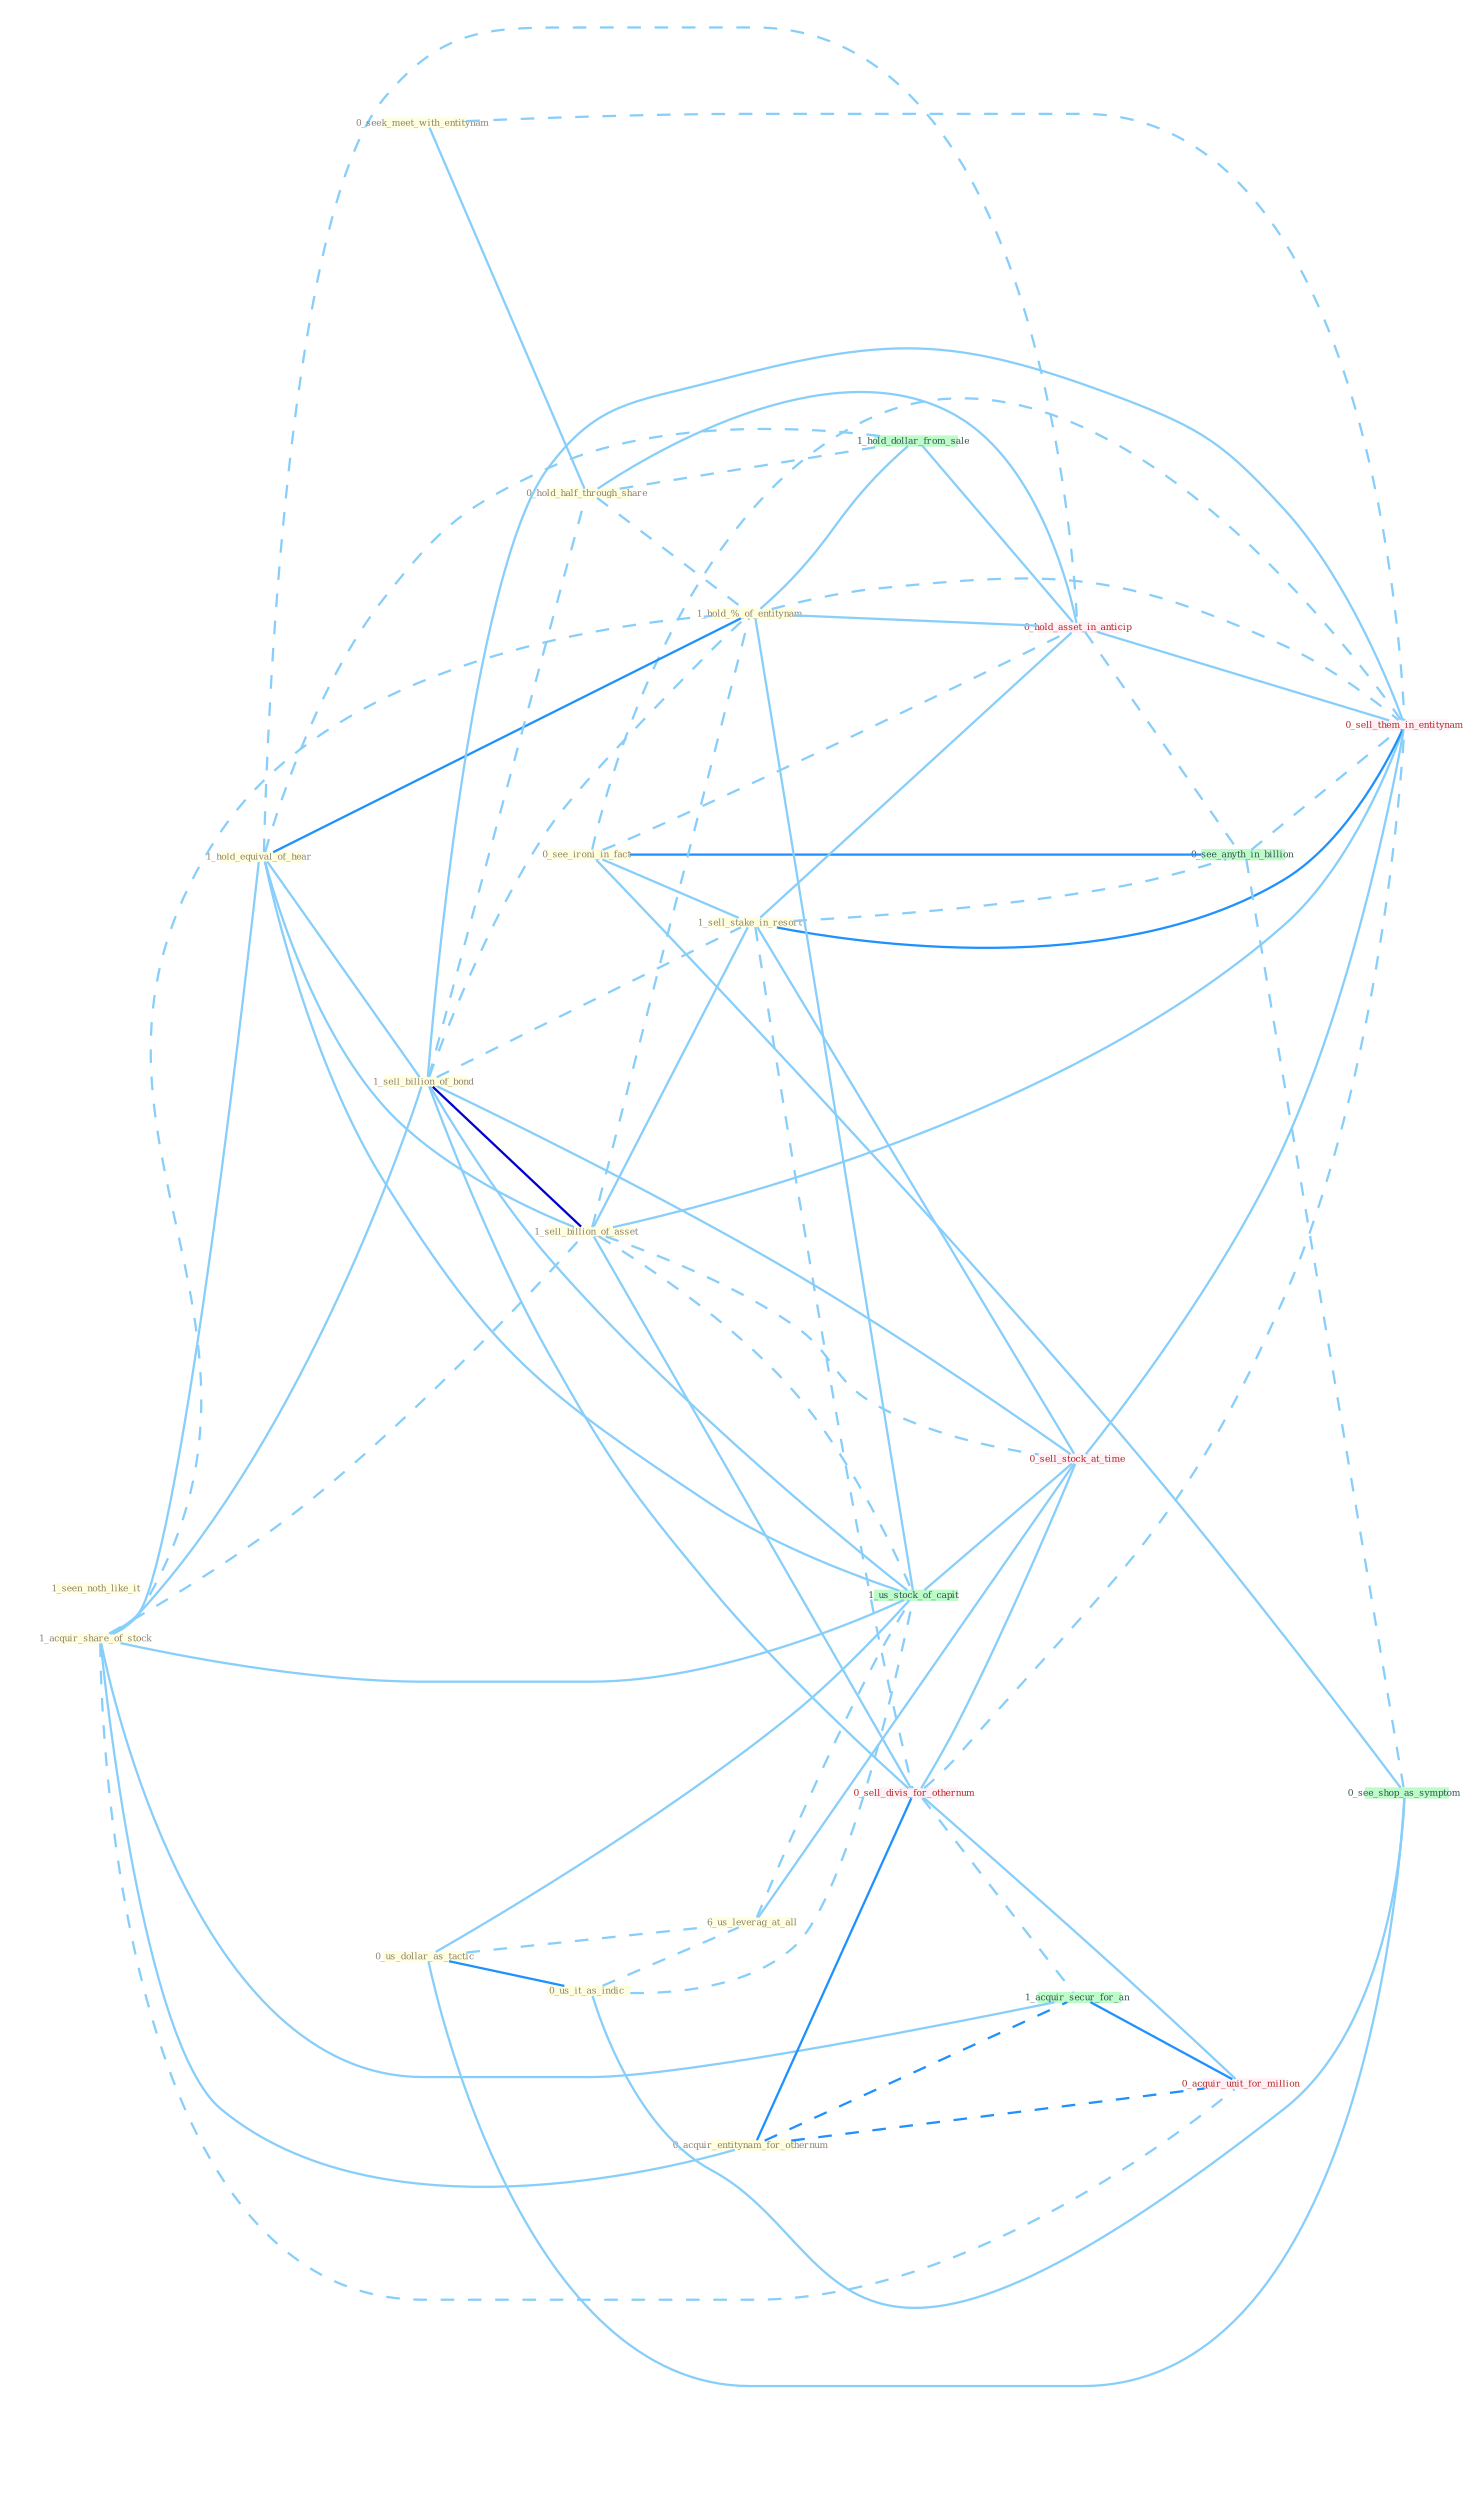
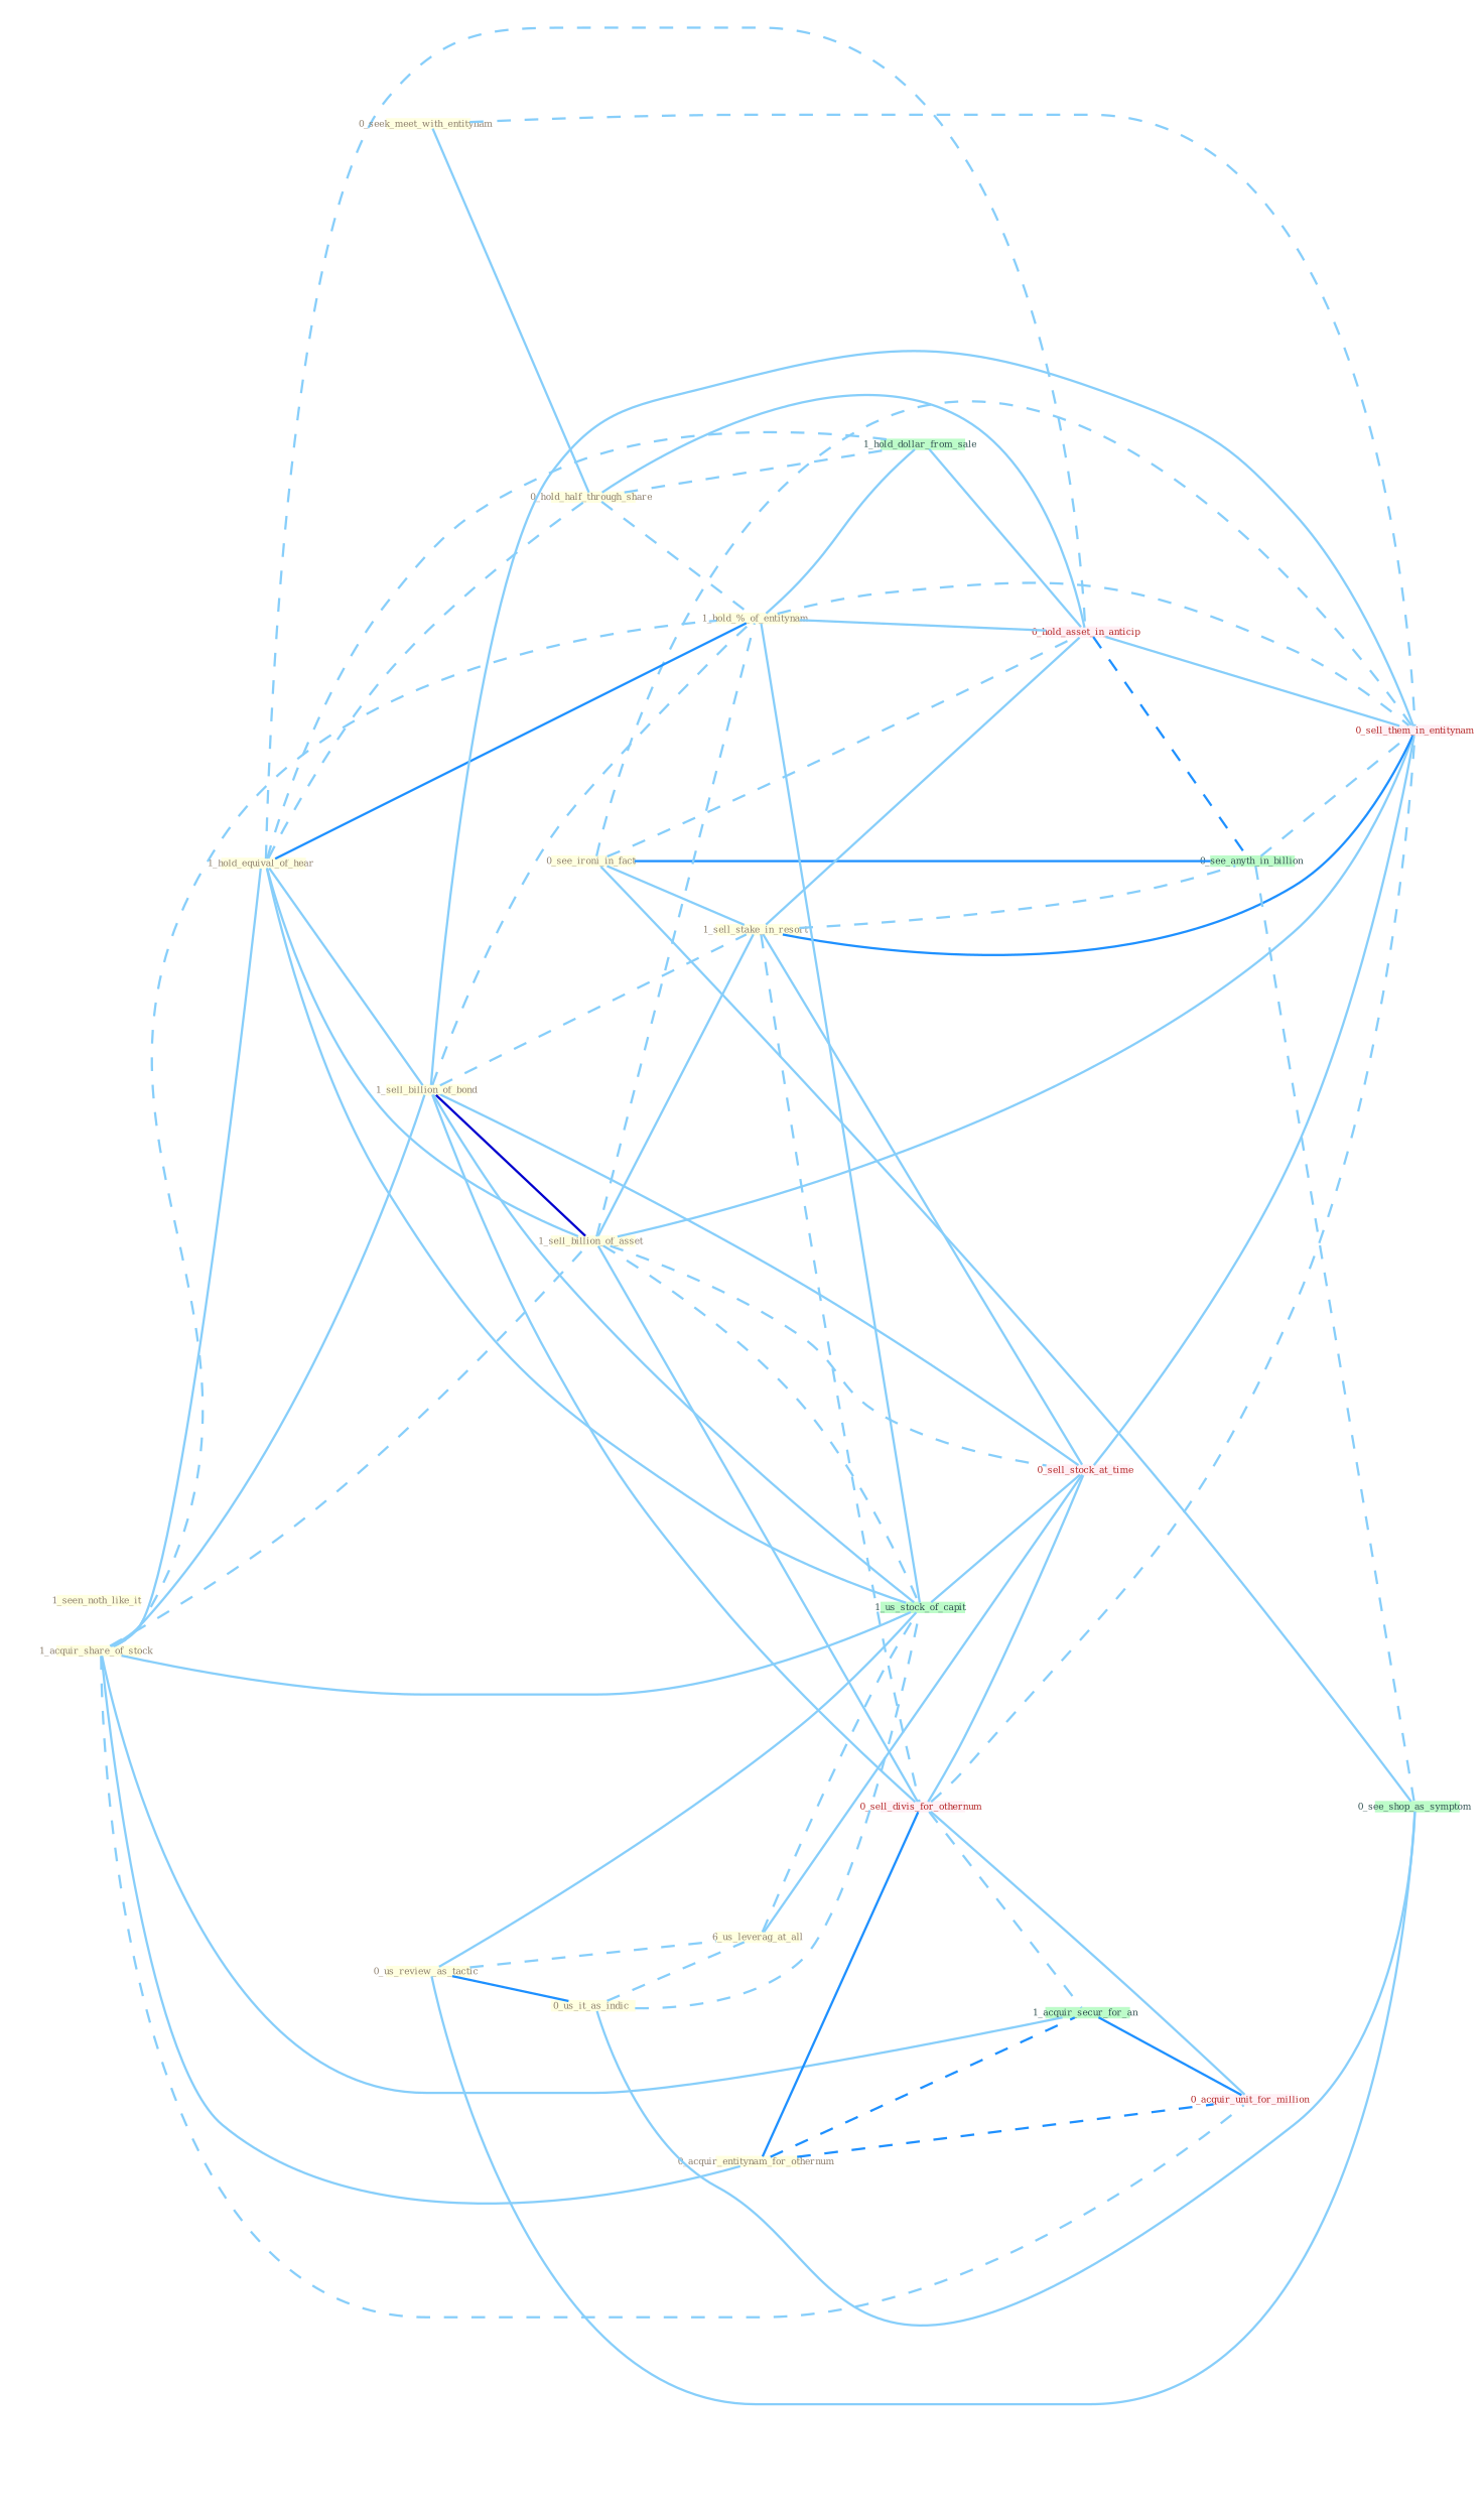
  graph {
    rankdir=LR
    node [color="#ffffe0" fixedsize=true fontcolor="#8b7d6b" fontsize=4 shape=polygon style=filled]
    edge [color="#87cefa" style=solid w=1]
    "0_see_ironi_in_fact " [height=.06 width=.5]
-   "0_us_review_as_tactic " [height=.06 width=.5 label="0_us_dollar_as_tactic"]
+   "0_us_review_as_tactic " [height=.06 width=.5]
    "1_acquir_share_of_stock " [height=.06 width=.5]
    "1_hold_equival_of_hear " [height=.06 width=.5]
    "0_hold_half_through_share " [height=.06 width=.5]
    "1_sell_billion_of_bond " [height=.06 width=.5]
    "1_sell_billion_of_asset " [height=.06 width=.5]
    "0_us_it_as_indic " [height=.06 width=.5]
    "1_seen_noth_like_it " [height=.06 width=.5]
    n10 [height=.06 label="6_us_leverag_at_all" width=.5]
    "0_seek_meet_with_entitynam " [height=.06 width=.5]
    "1_sell_stake_in_resort " [height=.06 width=.5]
    "1_hold_%_of_entitynam " [height=.06 width=.5]
    "0_acquir_entitynam_for_othernum " [height=.06 width=.5]
    "0_sell_divis_for_othernum " [color="#fff0f5" fontcolor="#b22222" height=.06 width=.5]
    "0_hold_asset_in_anticip " [color="#fff0f5" fontcolor="#b22222" height=.06 width=.5]
    "0_sell_stock_at_time " [color="#fff0f5" fontcolor="#b22222" height=.06 width=.5]
    "0_acquir_unit_for_million " [color="#fff0f5" fontcolor="#b22222" height=.06 width=.5]
    "0_sell_them_in_entitynam " [color="#fff0f5" fontcolor="#b22222" height=.06 width=.5]
    n20 [color="#BDFCC9" fontcolor="#2f4f4f" height=.06 label="0_see_anyth_in_billion" width=.5]
    "0_see_shop_as_symptom " [color="#BDFCC9" fontcolor="#2f4f4f" height=.06 width=.5]
    "1_us_stock_of_capit " [color="#BDFCC9" fontcolor="#2f4f4f" height=.06 width=.5]
    "1_acquir_secur_for_an " [color="#BDFCC9" fontcolor="#2f4f4f" height=.06 width=.5]
    "1_hold_dollar_from_sale " [color="#BDFCC9" fontcolor="#2f4f4f" height=.06 width=.5]
    subgraph sub_1 {
      "0_see_ironi_in_fact "
      "0_us_review_as_tactic "
      "1_acquir_share_of_stock "
      "1_hold_equival_of_hear "
      "0_hold_half_through_share "
      "1_sell_billion_of_bond "
      "1_sell_billion_of_asset "
      "0_us_it_as_indic "
      "1_seen_noth_like_it "
      n10
      "0_seek_meet_with_entitynam "
      "1_sell_stake_in_resort "
      "1_hold_%_of_entitynam "
      "0_acquir_entitynam_for_othernum "
    }
    subgraph sub_2 {
      "0_sell_divis_for_othernum "
      "0_hold_asset_in_anticip "
      "0_sell_stock_at_time "
      "0_acquir_unit_for_million "
      "0_sell_them_in_entitynam "
    }
    "0_see_ironi_in_fact " -- "1_sell_stake_in_resort "
    "0_see_ironi_in_fact " -- "0_hold_asset_in_anticip " [style=dashed]
    "0_see_ironi_in_fact " -- "0_sell_them_in_entitynam " [style=dashed]
    "0_see_ironi_in_fact " -- n20 [color="#1e90ff" w=2]
    "0_see_ironi_in_fact " -- "0_see_shop_as_symptom "
    "0_us_review_as_tactic " -- "0_us_it_as_indic " [color="#1e90ff" w=2]
    "0_us_review_as_tactic " -- n10 [style=dashed]
    "0_us_review_as_tactic " -- "0_see_shop_as_symptom "
    "0_us_review_as_tactic " -- "1_us_stock_of_capit "
    "1_acquir_share_of_stock " -- "1_hold_equival_of_hear "
    "1_acquir_share_of_stock " -- "1_sell_billion_of_bond "
    "1_acquir_share_of_stock " -- "1_sell_billion_of_asset " [style=dashed]
    "1_acquir_share_of_stock " -- "1_hold_%_of_entitynam " [style=dashed]
    "1_acquir_share_of_stock " -- "0_acquir_entitynam_for_othernum "
    "1_acquir_share_of_stock " -- "0_acquir_unit_for_million " [style=dashed]
    "1_acquir_share_of_stock " -- "1_us_stock_of_capit "
    "1_acquir_share_of_stock " -- "1_acquir_secur_for_an "
-   "1_sell_billion_of_bond " -- "0_hold_half_through_share " [style=dashed]
+   "1_hold_equival_of_hear " -- "0_hold_half_through_share " [style=dashed]
    "1_hold_equival_of_hear " -- "1_sell_billion_of_bond "
    "1_hold_equival_of_hear " -- "1_sell_billion_of_asset "
    "1_hold_equival_of_hear " -- "1_hold_%_of_entitynam " [color="#1e90ff" w=2]
    "1_hold_equival_of_hear " -- "0_hold_asset_in_anticip " [style=dashed]
    "1_hold_equival_of_hear " -- "1_us_stock_of_capit "
    "1_hold_equival_of_hear " -- "1_hold_dollar_from_sale " [style=dashed]
    "0_hold_half_through_share " -- "1_hold_%_of_entitynam " [style=dashed]
    "0_hold_half_through_share " -- "0_hold_asset_in_anticip "
    "0_hold_half_through_share " -- "1_hold_dollar_from_sale " [style=dashed]
    "1_sell_billion_of_bond " -- "1_sell_billion_of_asset " [color="#0000cd" w=3]
    "1_sell_billion_of_bond " -- "1_sell_stake_in_resort " [style=dashed]
    "1_sell_billion_of_bond " -- "1_hold_%_of_entitynam " [style=dashed]
    "1_sell_billion_of_bond " -- "0_sell_divis_for_othernum "
    "1_sell_billion_of_bond " -- "0_sell_stock_at_time "
    "1_sell_billion_of_bond " -- "0_sell_them_in_entitynam "
    "1_sell_billion_of_bond " -- "1_us_stock_of_capit "
    "1_sell_billion_of_asset " -- "1_sell_stake_in_resort "
    "1_sell_billion_of_asset " -- "1_hold_%_of_entitynam " [style=dashed]
    "1_sell_billion_of_asset " -- "0_sell_divis_for_othernum "
    "1_sell_billion_of_asset " -- "0_sell_stock_at_time " [style=dashed]
    "1_sell_billion_of_asset " -- "0_sell_them_in_entitynam "
    "1_sell_billion_of_asset " -- "1_us_stock_of_capit " [style=dashed]
    "0_us_it_as_indic " -- n10 [style=dashed]
    "0_us_it_as_indic " -- "0_see_shop_as_symptom "
    "0_us_it_as_indic " -- "1_us_stock_of_capit " [style=dashed]
    n10 -- "0_sell_stock_at_time "
    n10 -- "1_us_stock_of_capit " [style=dashed]
    "0_seek_meet_with_entitynam " -- "0_hold_half_through_share "
    "0_seek_meet_with_entitynam " -- "0_sell_them_in_entitynam " [style=dashed]
    "1_sell_stake_in_resort " -- "0_sell_divis_for_othernum " [style=dashed]
    "1_sell_stake_in_resort " -- "0_hold_asset_in_anticip "
    "1_sell_stake_in_resort " -- "0_sell_stock_at_time "
    "1_sell_stake_in_resort " -- "0_sell_them_in_entitynam " [color="#1e90ff" w=2]
    "1_sell_stake_in_resort " -- n20 [style=dashed]
    "1_hold_%_of_entitynam " -- "0_hold_asset_in_anticip "
    "1_hold_%_of_entitynam " -- "0_sell_them_in_entitynam " [style=dashed]
    "1_hold_%_of_entitynam " -- "1_us_stock_of_capit "
    "1_hold_%_of_entitynam " -- "1_hold_dollar_from_sale "
    "0_acquir_entitynam_for_othernum " -- "0_sell_divis_for_othernum " [color="#1e90ff" w=2]
    "0_acquir_entitynam_for_othernum " -- "0_acquir_unit_for_million " [color="#1e90ff" style=dashed w=2]
    "0_acquir_entitynam_for_othernum " -- "1_acquir_secur_for_an " [color="#1e90ff" style=dashed w=2]
    "0_sell_divis_for_othernum " -- "0_sell_stock_at_time "
    "0_sell_divis_for_othernum " -- "0_acquir_unit_for_million "
    "0_sell_divis_for_othernum " -- "0_sell_them_in_entitynam " [style=dashed]
    "0_sell_divis_for_othernum " -- "1_acquir_secur_for_an " [style=dashed]
    "0_hold_asset_in_anticip " -- "0_sell_them_in_entitynam "
-   "0_hold_asset_in_anticip " -- n20 [style=dashed]
+   "0_hold_asset_in_anticip " -- n20 [color="#1e90ff" style=dashed]
    "0_sell_stock_at_time " -- "0_sell_them_in_entitynam "
    n20 -- "0_sell_them_in_entitynam " [style=dashed]
    n20 -- "0_see_shop_as_symptom " [style=dashed]
    "1_us_stock_of_capit " -- "0_sell_stock_at_time "
    "1_acquir_secur_for_an " -- "0_acquir_unit_for_million " [color="#1e90ff" w=2]
    "1_hold_dollar_from_sale " -- "0_hold_asset_in_anticip "
  }
